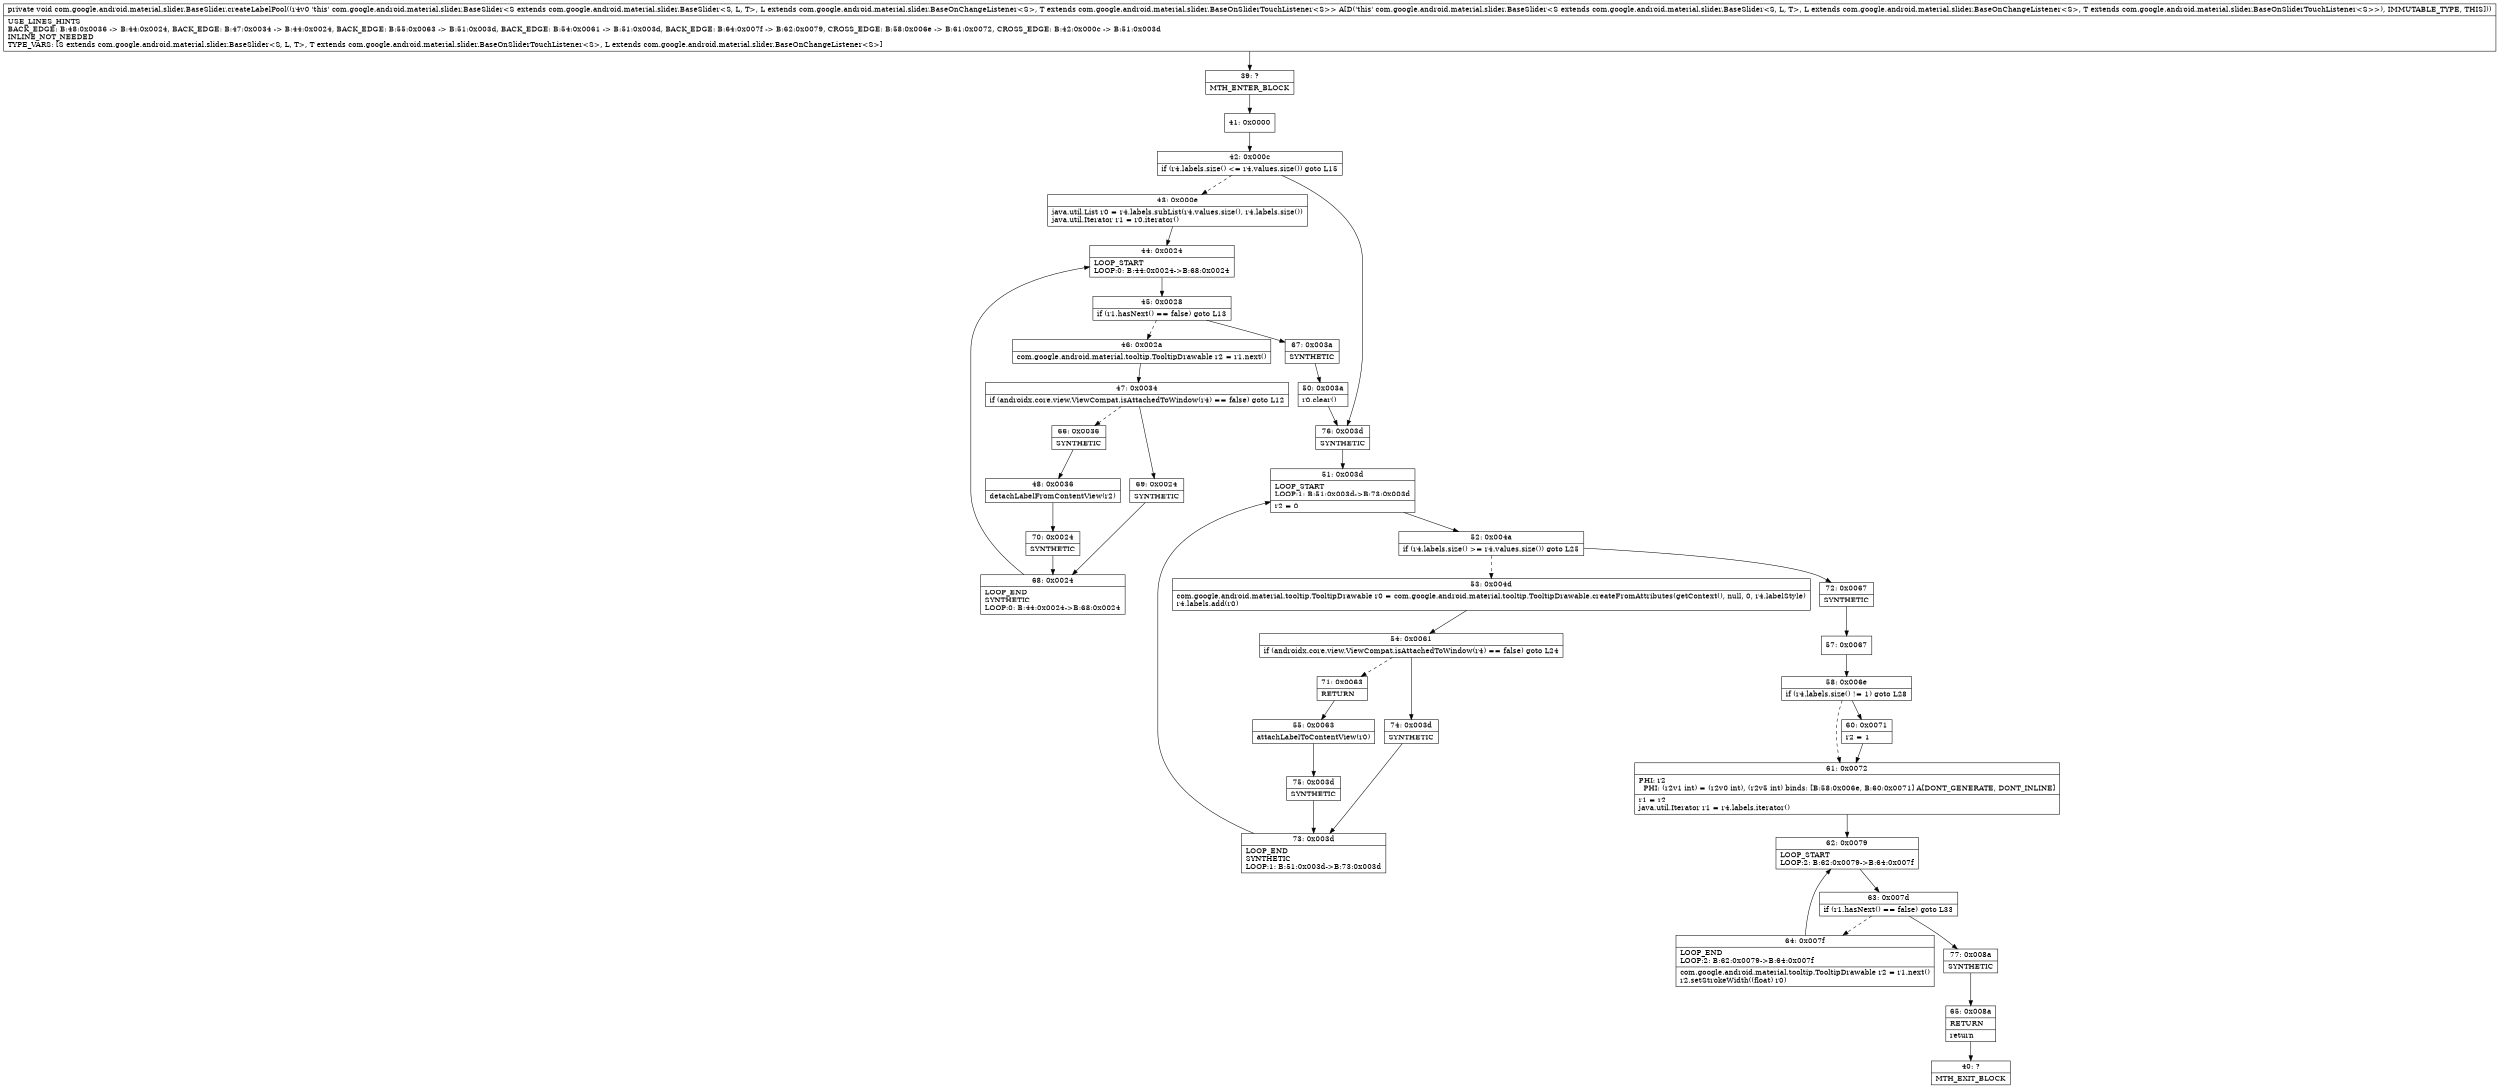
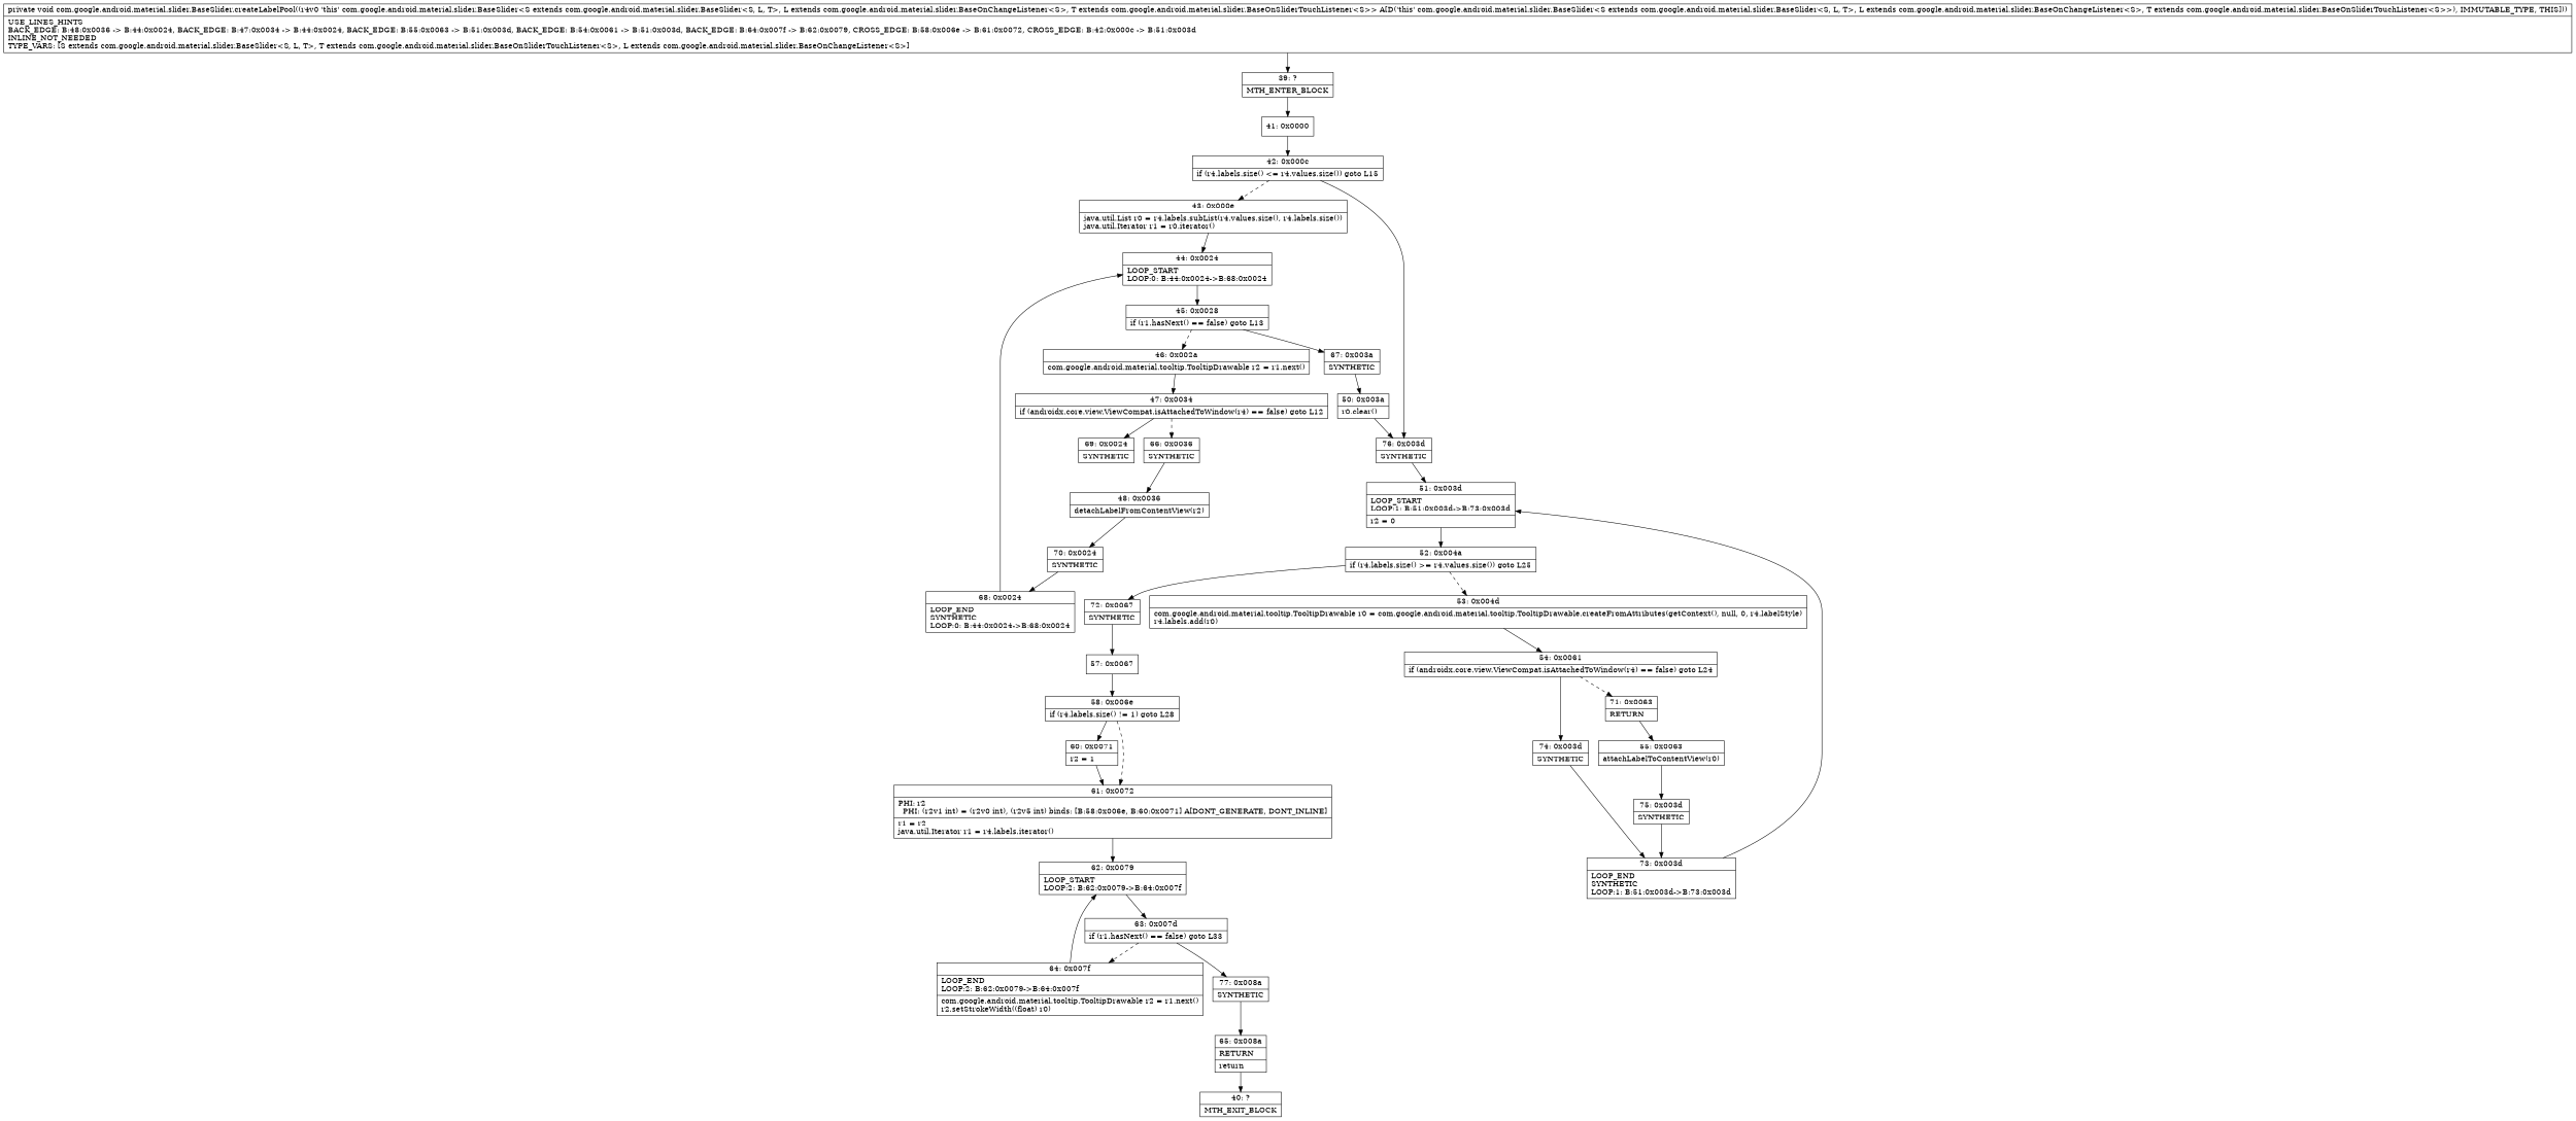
  digraph {
    node [shape=record]
    n1 [label="{39\:\ ?|MTH_ENTER_BLOCK\l}"]
    n2 [label="{41\:\ 0x0000}"]
    n3 [label="{42\:\ 0x000c|if (r4.labels.size() \<= r4.values.size()) goto L15\l}"]
    n4 [label="{43\:\ 0x000e|java.util.List r0 = r4.labels.subList(r4.values.size(), r4.labels.size())\ljava.util.Iterator r1 = r0.iterator()\l}"]
    n5 [label="{76\:\ 0x003d|SYNTHETIC\l}"]
    n6 [label="{44\:\ 0x0024|LOOP_START\lLOOP:0: B:44:0x0024\-\>B:68:0x0024\l}"]
    n7 [label="{51\:\ 0x003d|LOOP_START\lLOOP:1: B:51:0x003d\-\>B:73:0x003d\l|r2 = 0\l}"]
    n8 [label="{45\:\ 0x0028|if (r1.hasNext() == false) goto L13\l}"]
    n9 [label="{46\:\ 0x002a|com.google.android.material.tooltip.TooltipDrawable r2 = r1.next()\l}"]
    n10 [label="{67\:\ 0x003a|SYNTHETIC\l}"]
    n11 [label="{47\:\ 0x0034|if (androidx.core.view.ViewCompat.isAttachedToWindow(r4) == false) goto L12\l}"]
    n12 [label="{50\:\ 0x003a|r0.clear()\l}"]
    n13 [label="{66\:\ 0x0036|SYNTHETIC\l}"]
    n14 [label="{69\:\ 0x0024|SYNTHETIC\l}"]
    n15 [label="{48\:\ 0x0036|detachLabelFromContentView(r2)\l}"]
    n16 [label="{68\:\ 0x0024|LOOP_END\lSYNTHETIC\lLOOP:0: B:44:0x0024\-\>B:68:0x0024\l}"]
    n17 [label="{70\:\ 0x0024|SYNTHETIC\l}"]
    n18 [label="{52\:\ 0x004a|if (r4.labels.size() \>= r4.values.size()) goto L25\l}"]
    n19 [label="{53\:\ 0x004d|com.google.android.material.tooltip.TooltipDrawable r0 = com.google.android.material.tooltip.TooltipDrawable.createFromAttributes(getContext(), null, 0, r4.labelStyle)\lr4.labels.add(r0)\l}"]
    n20 [label="{72\:\ 0x0067|SYNTHETIC\l}"]
    n21 [label="{54\:\ 0x0061|if (androidx.core.view.ViewCompat.isAttachedToWindow(r4) == false) goto L24\l}"]
    n22 [label="{57\:\ 0x0067}"]
    n23 [label="{71\:\ 0x0063|RETURN\l}"]
    n24 [label="{74\:\ 0x003d|SYNTHETIC\l}"]
    n25 [label="{55\:\ 0x0063|attachLabelToContentView(r0)\l}"]
    n26 [label="{73\:\ 0x003d|LOOP_END\lSYNTHETIC\lLOOP:1: B:51:0x003d\-\>B:73:0x003d\l}"]
    n27 [label="{75\:\ 0x003d|SYNTHETIC\l}"]
    n28 [label="{58\:\ 0x006e|if (r4.labels.size() != 1) goto L28\l}"]
    n29 [label="{60\:\ 0x0071|r2 = 1\l}"]
    n30 [label="{61\:\ 0x0072|PHI: r2 \l  PHI: (r2v1 int) = (r2v0 int), (r2v5 int) binds: [B:58:0x006e, B:60:0x0071] A[DONT_GENERATE, DONT_INLINE]\l|r1 = r2\ljava.util.Iterator r1 = r4.labels.iterator()\l}"]
    n31 [label="{62\:\ 0x0079|LOOP_START\lLOOP:2: B:62:0x0079\-\>B:64:0x007f\l}"]
    n32 [label="{63\:\ 0x007d|if (r1.hasNext() == false) goto L33\l}"]
    n33 [label="{64\:\ 0x007f|LOOP_END\lLOOP:2: B:62:0x0079\-\>B:64:0x007f\l|com.google.android.material.tooltip.TooltipDrawable r2 = r1.next()\lr2.setStrokeWidth((float) r0)\l}"]
    n34 [label="{77\:\ 0x008a|SYNTHETIC\l}"]
    n35 [label="{65\:\ 0x008a|RETURN\l|return\l}"]
    n36 [label="{40\:\ ?|MTH_EXIT_BLOCK\l}"]
    n37 [label="{private void com.google.android.material.slider.BaseSlider.createLabelPool((r4v0 'this' com.google.android.material.slider.BaseSlider\<S extends com.google.android.material.slider.BaseSlider\<S, L, T\>, L extends com.google.android.material.slider.BaseOnChangeListener\<S\>, T extends com.google.android.material.slider.BaseOnSliderTouchListener\<S\>\> A[D('this' com.google.android.material.slider.BaseSlider\<S extends com.google.android.material.slider.BaseSlider\<S, L, T\>, L extends com.google.android.material.slider.BaseOnChangeListener\<S\>, T extends com.google.android.material.slider.BaseOnSliderTouchListener\<S\>\>), IMMUTABLE_TYPE, THIS]))  | USE_LINES_HINTS\lBACK_EDGE: B:48:0x0036 \-\> B:44:0x0024, BACK_EDGE: B:47:0x0034 \-\> B:44:0x0024, BACK_EDGE: B:55:0x0063 \-\> B:51:0x003d, BACK_EDGE: B:54:0x0061 \-\> B:51:0x003d, BACK_EDGE: B:64:0x007f \-\> B:62:0x0079, CROSS_EDGE: B:58:0x006e \-\> B:61:0x0072, CROSS_EDGE: B:42:0x000c \-\> B:51:0x003d\lINLINE_NOT_NEEDED\lTYPE_VARS: [S extends com.google.android.material.slider.BaseSlider\<S, L, T\>, T extends com.google.android.material.slider.BaseOnSliderTouchListener\<S\>, L extends com.google.android.material.slider.BaseOnChangeListener\<S\>]\l}"]
    n1 -> n2
    n2 -> n3
    n3 -> n4 [style=dashed]
    n3 -> n5
    n4 -> n6
    n5 -> n7
    n6 -> n8
    n7 -> n18
    n8 -> n9 [style=dashed]
    n8 -> n10
    n9 -> n11
    n10 -> n12
    n11 -> n13 [style=dashed]
    n11 -> n14
    n12 -> n5
    n13 -> n15
-   n14 -> n16
    n15 -> n17
    n16 -> n6
    n17 -> n16
    n18 -> n19 [style=dashed]
    n18 -> n20
    n19 -> n21
    n20 -> n22
    n21 -> n23 [style=dashed]
    n21 -> n24
    n22 -> n28
    n23 -> n25
    n24 -> n26
    n25 -> n27
    n26 -> n7
    n27 -> n26
    n28 -> n29
    n28 -> n30 [style=dashed]
    n29 -> n30
    n30 -> n31
    n31 -> n32
    n32 -> n33 [style=dashed]
    n32 -> n34
    n33 -> n31
    n34 -> n35
    n35 -> n36
    n37 -> n1
  }
